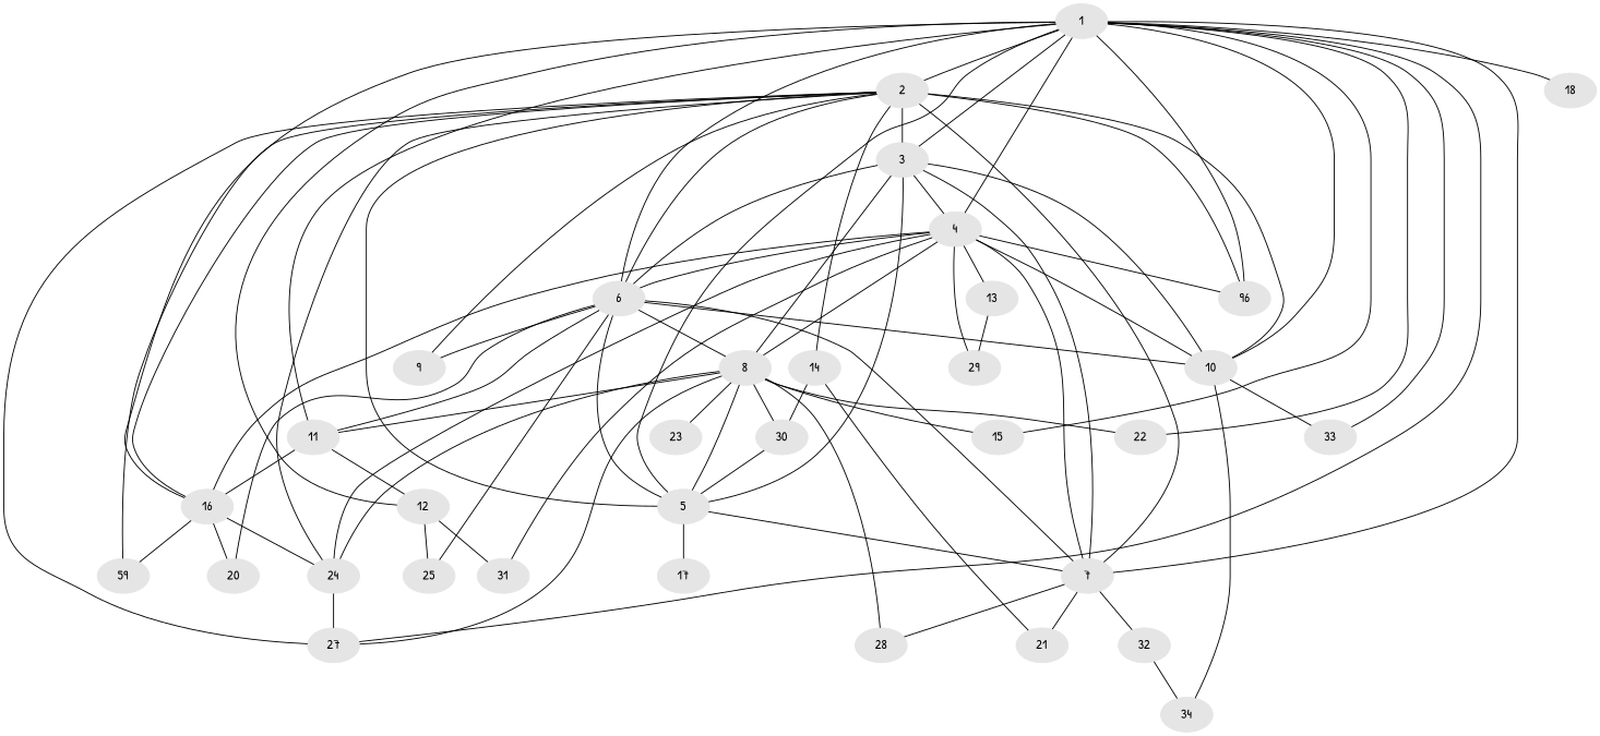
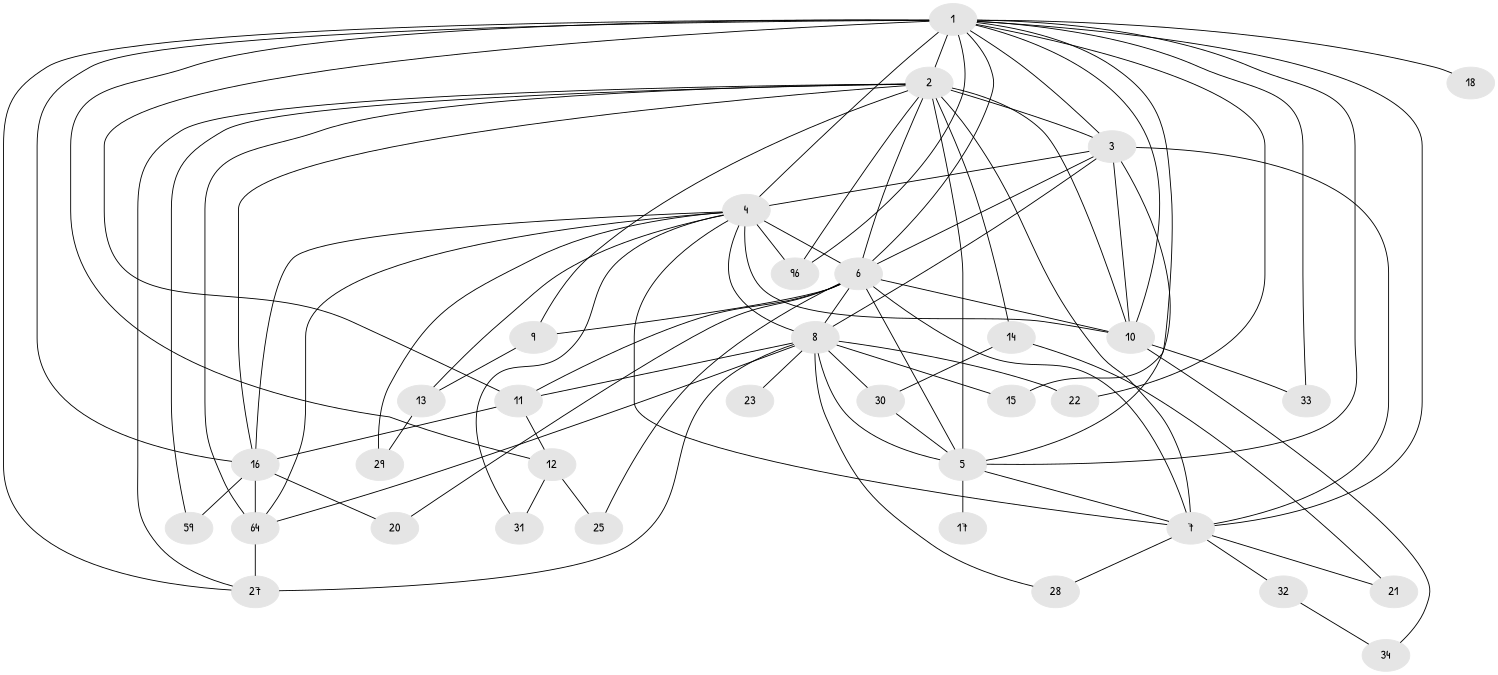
  graph {
    fontname="Patrick Hand"
    node [color=gray90 fontname="Patrick Hand" style=filled]
    edge [fontname="Patrick Hand" weight=1.0]
    1
    2
    3
    4
    5
    6
    7
    10
    11
    12
    15
    16
    18
    22
    n15 [label=96]
    27
    33
    14
    n19 [label=59]
-   24
+   24 [label=64]
    9
    8
    13
    29
    31
    17
    20
    25
    21
    28
    32
    34
    30
    23
    1 -- 2 [weight=4.0]
    1 -- 3 [weight=2.0]
    1 -- 4 [weight=3.0]
    1 -- 5
    1 -- 6
    1 -- 7
    1 -- 10
    1 -- 11
    1 -- 12
    1 -- 15
    1 -- 16
    1 -- 18
    1 -- 22
    1 -- n15
    1 -- 27
    1 -- 33
    2 -- 3 [weight=15.0]
    2 -- 5 [weight=5.0]
    2 -- 6 [weight=2.0]
    2 -- 7 [weight=3.0]
    2 -- 10 [weight=3.0]
    2 -- 16
    2 -- n15
    2 -- 27
    2 -- 14
    2 -- n19
    2 -- 24
    2 -- 9 [weight=7.0]
    3 -- 4 [weight=4.0]
    3 -- 5 [weight=3.0]
    3 -- 6 [weight=3.0]
    3 -- 7 [weight=3.0]
    3 -- 10 [weight=4.0]
    3 -- 8
    4 -- 6 [weight=2.0]
    4 -- 7 [weight=2.0]
    4 -- 10
    4 -- 16
    4 -- n15
    4 -- 24
    4 -- 8
    4 -- 13
    4 -- 29
    4 -- 31
    5 -- 6
    5 -- 7
    5 -- 8
    5 -- 17
    6 -- 7
    6 -- 10
    6 -- 11
    6 -- 9
    6 -- 8
    6 -- 20
    6 -- 25
    7 -- 21
    7 -- 28
    7 -- 32
    10 -- 33
    10 -- 34
    11 -- 12
    11 -- 16
    12 -- 31
    12 -- 25
    16 -- n19
    16 -- 24
    16 -- 20
    14 -- 21
    14 -- 30
    24 -- 27 [weight=3.0]
+   9 -- 13
    8 -- 11
    8 -- 15
    8 -- 22
    8 -- 27
    8 -- 24
    8 -- 28
    8 -- 30
    8 -- 23
    13 -- 29
    32 -- 34
    30 -- 5 [weight=2.0]
  }
